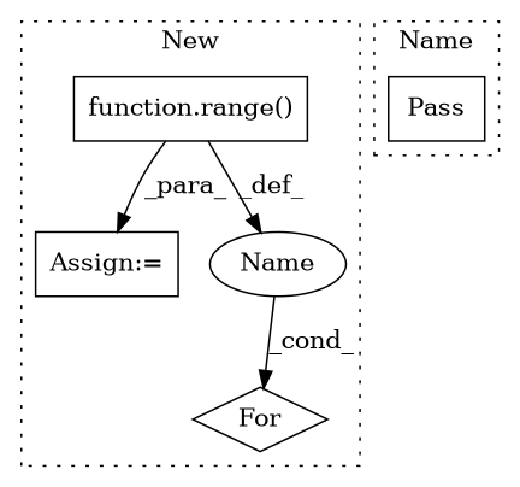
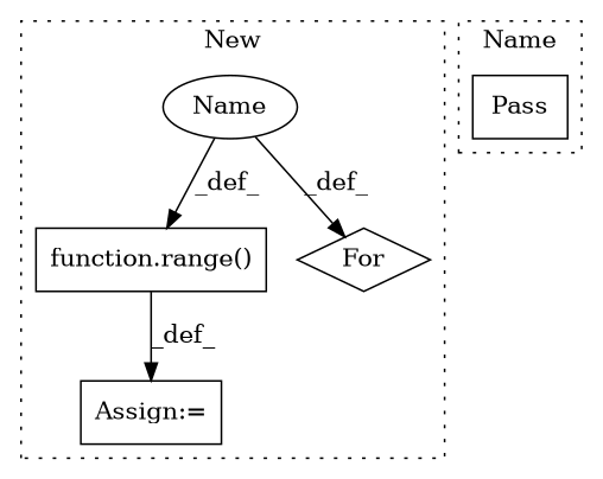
  digraph {
    node [shape=box]
    n1 [a=75 l="6,1" label="function.range()" s="5502,5521"]
    n2 [a=107 l="4,14" label=For s="5487,5522" shape=diamond]
    n3 [a=68 l=3 label="Assign:=" s=5714]
    n4 [a=87 l=7 label=Name s=5491 shape=ellipse]
    n5 [a=62 l=4 label=Pass s=4566]
    subgraph cluster_1 {
      label=New
      style=dotted
      n1
      n2
      n3
      n4
    }
    subgraph cluster_2 {
      label=Name
      style=dotted
      n5
    }
-   n1 -> n3 [label=_para_]
-   n1 -> n4 [label=_def_]
-   n4 -> n2 [label=_cond_]
+   n1 -> n3 [label=_def_]
+   n4 -> n1 [label=_def_]
+   n4 -> n2 [label=_def_]
  }
